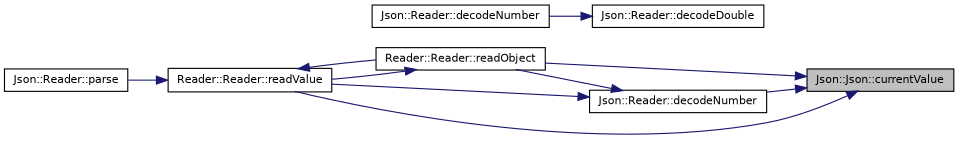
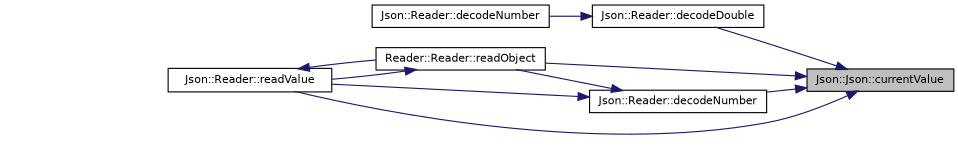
  digraph {
    rankdir=RL
    node [color=black fillcolor=white fontname=Helvetica fontsize=10 shape=record style=filled]
    edge [color=midnightblue dir=back fontname=Helvetica fontsize=10 labelfontname=Helvetica labelfontsize=10 style=solid]
    n1 [fillcolor=grey75 fontcolor=black height=0.2 label="Json::Json::currentValue" width=0.4]
    n2 [height=0.2 label="Json::Reader::decodeDouble" width=0.4]
    n3 [height=0.2 label="Json::Reader::decodeNumber" width=0.4]
    n4 [height=0.2 label="Reader::Reader::readObject" width=0.4]
-   n5 [height=0.2 label="Reader::Reader::readValue" width=0.4]
+   n5 [height=0.2 label="Json::Reader::readValue" width=0.4]
    n6 [height=0.2 label="Json::Reader::decodeNumber" width=0.4]
-   n7 [height=0.2 label="Json::Reader::parse" width=0.4]
+   n1 -> n2
    n1 -> n3
    n1 -> n4
    n1 -> n5
    n2 -> n6
    n3 -> n4
    n3 -> n5
    n4 -> n5
    n5 -> n4
-   n5 -> n7
  }
